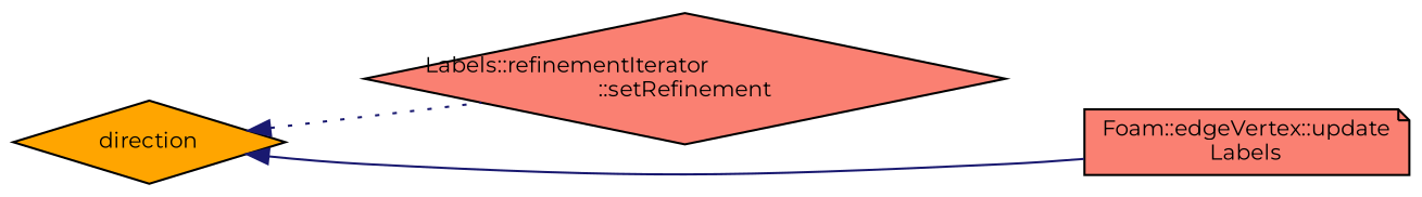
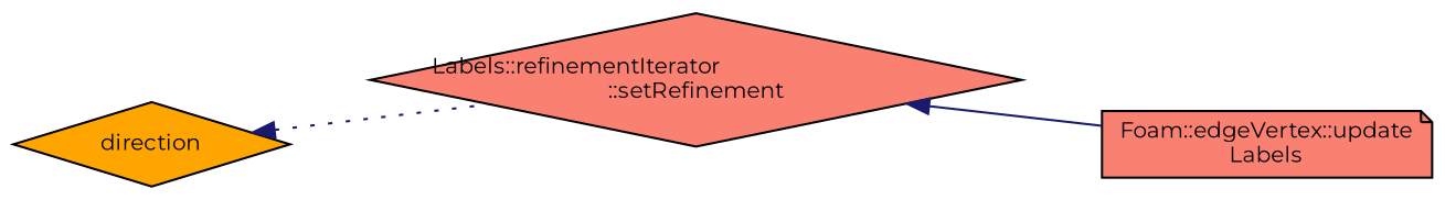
  digraph {
    fontname=Montserrat
    rankdir=LR
    node [color=black fillcolor=salmon fontname=Montserrat fontsize=10 shape=diamond style=filled]
    edge [color=midnightblue dir=back fontname=Montserrat fontsize=10 labelfontname=FreeSans labelfontsize=10]
    n1 [fillcolor=orange fontcolor=black height=0.2 label=direction width=0.4]
    n2 [height=0.2 label="Labels::refinementIterator\l::setRefinement" width=0.4]
    n3 [height=0.2 label="Foam::edgeVertex::update\lLabels" shape=note width=0.4]
    n1 -> n2 [style=dotted]
-   n1 -> n3 [style=solid]
+   n2 -> n3 [style=solid]
  }
